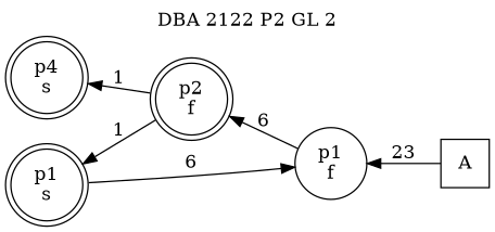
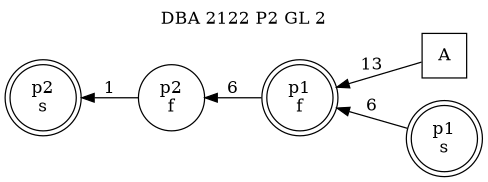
  digraph {
    label=" DBA 2122 P2 GL 2 "
    labelloc=tl
    rankdir=RL
    node [shape=circle]
    n1 [label=A shape=square]
-   n2 [label="p1\nf"]
-   n3 [label="p2\nf" shape=doublecircle]
+   n2 [label="p1\nf" shape=doublecircle]
+   n3 [label="p2\nf"]
    n4 [label="p1\ns" shape=doublecircle]
-   n5 [label="p4\ns" shape=doublecircle]
-   n1 -> n2 [label=23]
+   n5 [label="p2\ns" shape=doublecircle]
+   n1 -> n2 [label=13]
    n2 -> n3 [label=6]
-   n3 -> n4 [label=1]
    n3 -> n5 [label=1]
    n4 -> n2 [label=6]
  }
